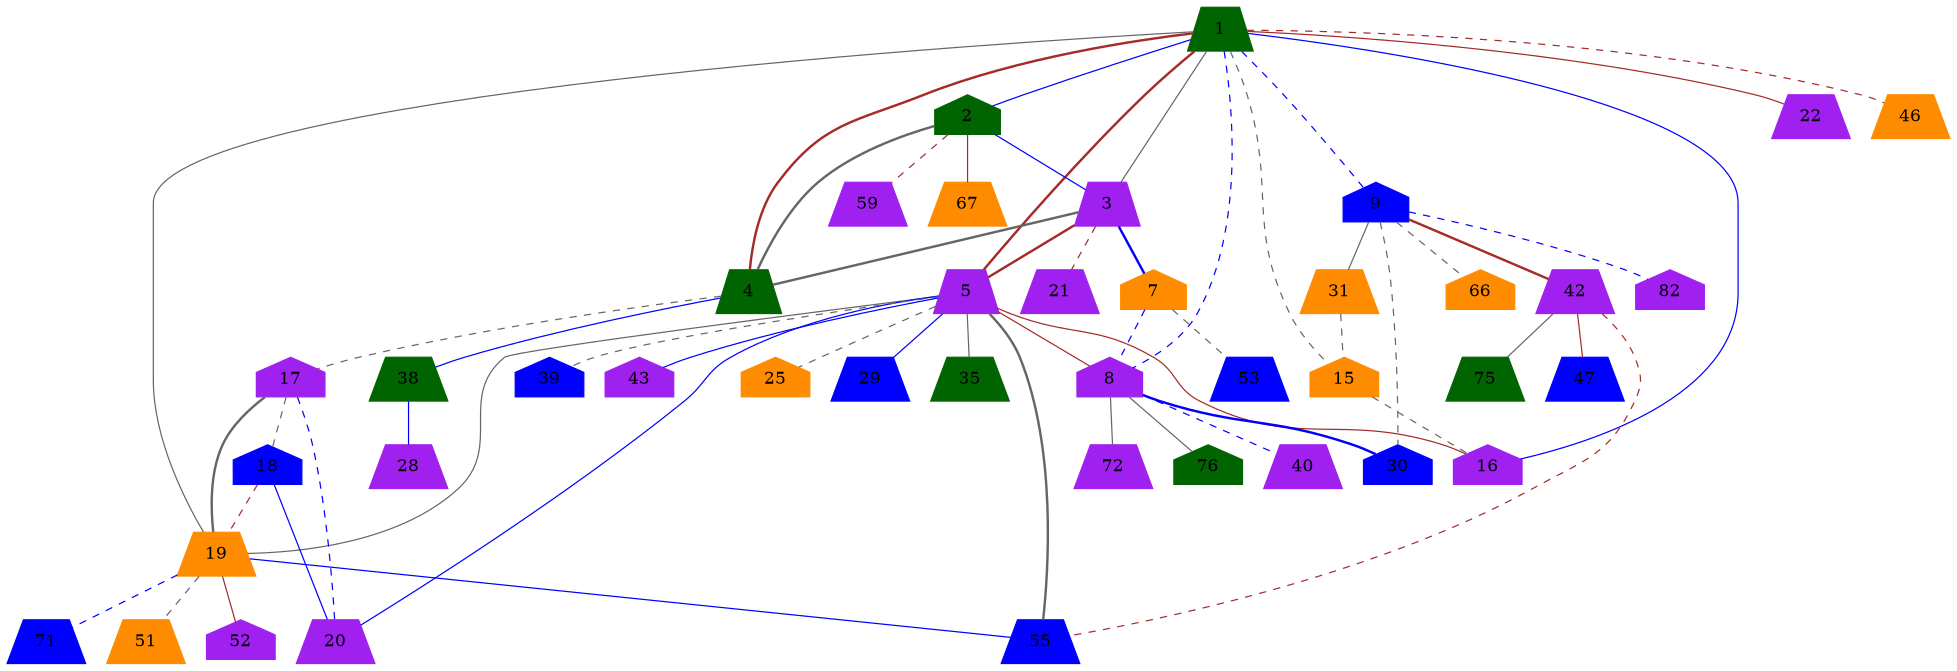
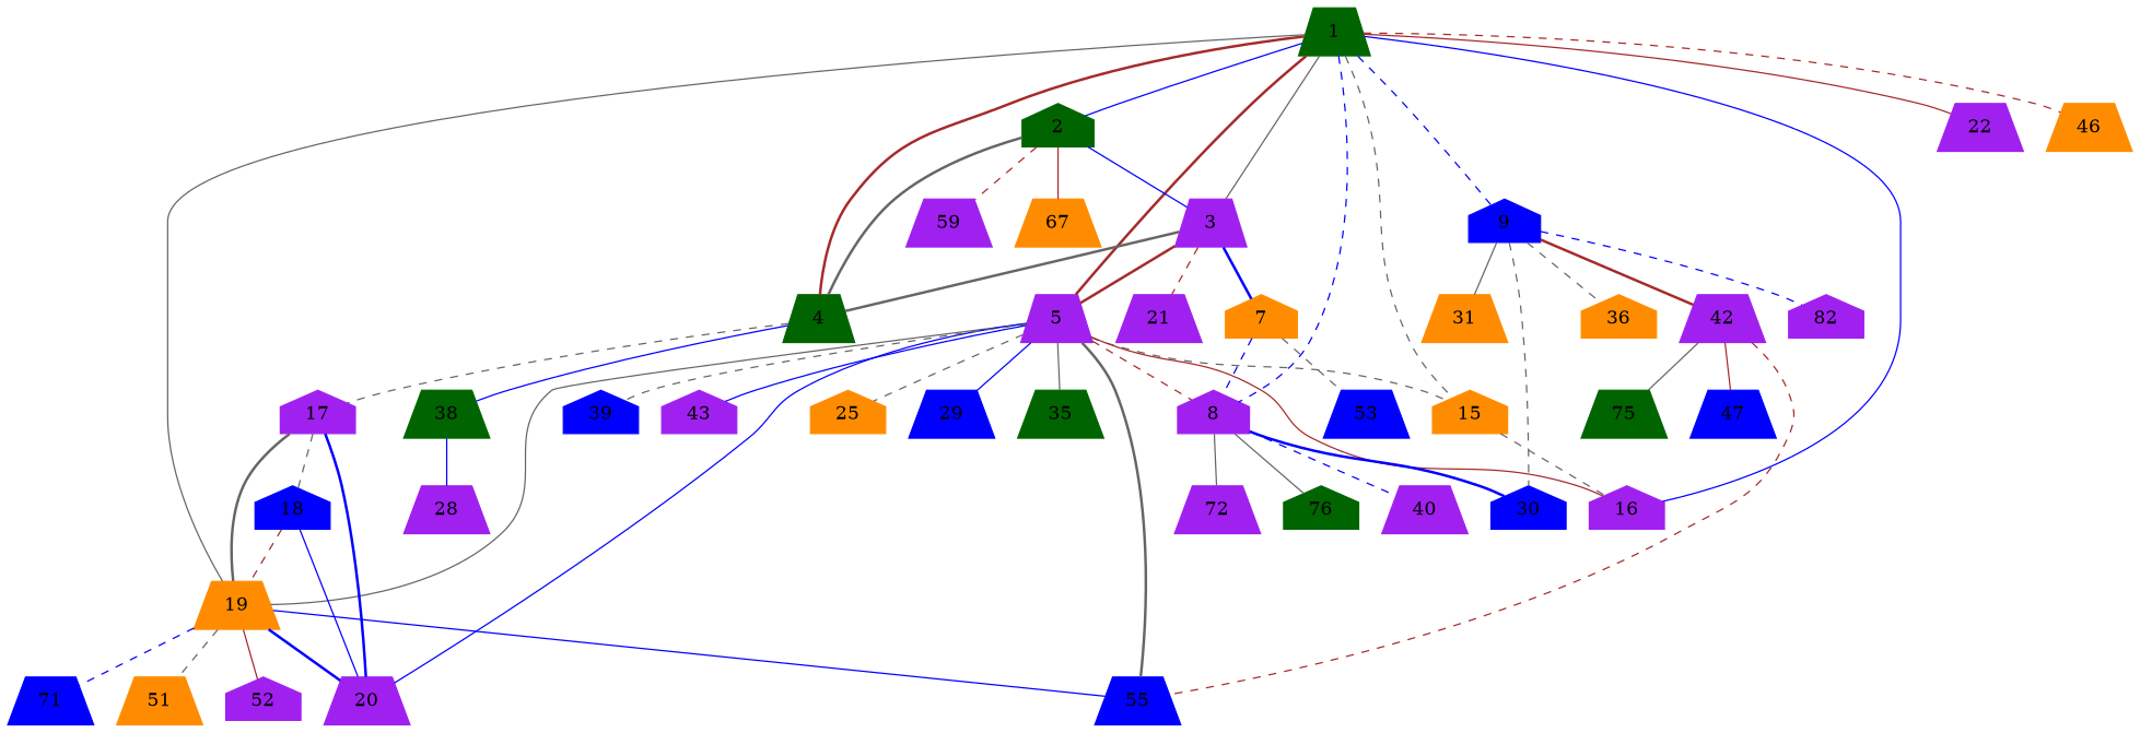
  graph {
    node [color=purple shape=trapezium style=filled]
    edge [color=gray40 style=solid]
    1 [color=darkgreen super="+10"]
    2 [color=darkgreen shape=house]
    3 [super="+33+61+65"]
    4 [color=darkgreen]
    5 [super="+78+6"]
    8 [shape=house]
    9 [color=blue shape=house]
    15 [color=darkorange shape=house super="+58+54+69"]
    16 [shape=house]
    19 [color=darkorange]
    22 [super="+62+79"]
    46 [color=darkorange]
    59
    67 [color=darkorange]
    7 [color=darkorange shape=house]
    21
    17 [shape=house super="+24+68"]
    38 [color=darkgreen]
    20 [super="+41+45"]
    25 [color=darkorange shape=house]
    29 [color=blue]
    35 [color=darkgreen super="+74+37"]
    39 [color=blue shape=house]
    43 [shape=house]
    55 [color=blue super="+81"]
    30 [color=blue shape=house super="+57+73"]
    40
    72
    76 [color=darkgreen shape=house]
    31 [color=darkorange super="+70"]
-   36 [color=darkorange shape=house super="+60" label=66]
+   36 [color=darkorange shape=house super="+60"]
    42 [super="+44"]
    82 [shape=house]
    51 [color=darkorange]
    52 [shape=house]
    71 [color=blue]
    53 [color=blue]
    18 [color=blue shape=house super="+26+66"]
    n39 [label=28]
    47 [color=blue]
    75 [color=darkgreen]
    1 -- 2 [color=blue]
    1 -- 3
    1 -- 4 [color=brown style=bold]
    1 -- 5 [color=brown style=bold weight=3]
    1 -- 8 [color=blue style=dashed]
    1 -- 9 [color=blue style=dashed weight=3]
    1 -- 15 [style=dashed]
    1 -- 16 [color=blue]
    1 -- 19
    1 -- 22 [color=brown]
    1 -- 46 [color=brown style=dashed]
    2 -- 3 [color=blue]
    2 -- 4 [style=bold]
    2 -- 59 [color=brown style=dashed]
    2 -- 67 [color=brown]
    3 -- 4 [style=bold]
    3 -- 5 [color=brown style=bold]
    3 -- 7 [color=blue style=bold]
    3 -- 21 [color=brown style=dashed]
    4 -- 17 [style=dashed]
    4 -- 38 [color=blue]
-   5 -- 8 [color=brown weight=2]
-   31 -- 15 [style=dashed weight=2]
+   5 -- 8 [color=brown style=dashed weight=2]
+   5 -- 15 [style=dashed weight=2]
    5 -- 16 [color=brown]
    5 -- 19
    5 -- 20 [color=blue]
    5 -- 25 [style=dashed]
    5 -- 29 [color=blue]
    5 -- 35
    5 -- 39 [style=dashed]
    5 -- 43 [color=blue]
    5 -- 55 [style=bold]
    8 -- 30 [color=blue style=bold]
    8 -- 40 [color=blue style=dashed]
    8 -- 72
    8 -- 76
    9 -- 30 [style=dashed]
    9 -- 31
    9 -- 36 [style=dashed]
    9 -- 42 [color=brown style=bold]
    9 -- 82 [color=blue style=dashed]
    15 -- 16 [style=dashed]
+   19 -- 20 [color=blue style=bold]
    19 -- 55 [color=blue]
    19 -- 51 [style=dashed]
    19 -- 52 [color=brown]
    19 -- 71 [color=blue style=dashed]
    7 -- 8 [color=blue style=dashed]
    7 -- 53 [style=dashed]
    17 -- 19 [style=bold]
-   17 -- 20 [color=blue style=dashed]
+   17 -- 20 [color=blue style=bold]
    17 -- 18 [style=dashed]
    38 -- n39 [color=blue]
    42 -- 55 [color=brown style=dashed]
    42 -- 47 [color=brown]
    42 -- 75
    18 -- 19 [color=brown style=dashed]
    18 -- 20 [color=blue]
  }
